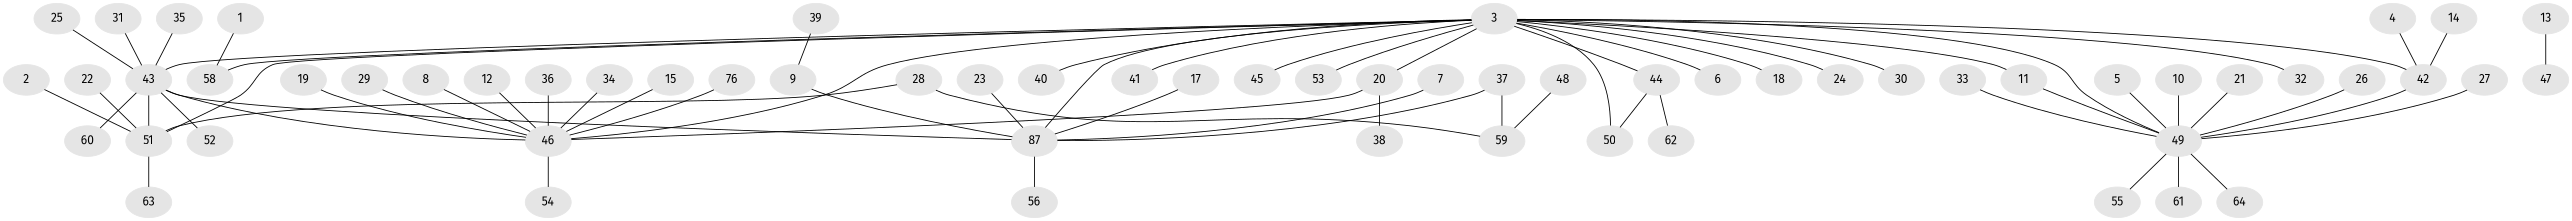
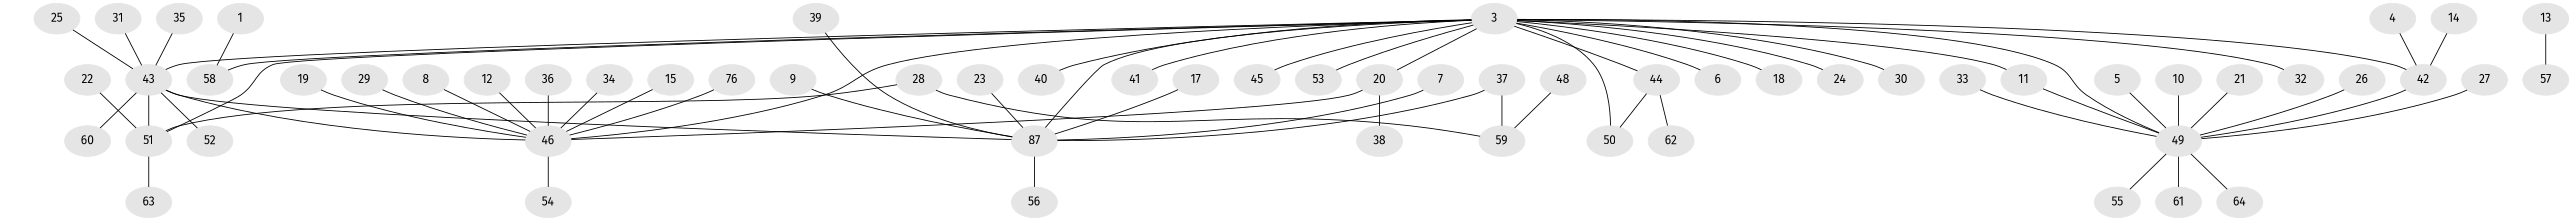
  graph {
    fontname="Fira Sans"
    node [color=gray90 fontname="Fira Sans" style=filled]
    edge [fontname="Fira Sans" weight=1.0]
    1
    58
-   2
    51
    63
    3
    6
    11
    18
    20
    24
    30
    32
    40
    41
    42
    43
    44
    45
    46
    n21 [label=87]
    49
    50
    53
    38
    52
    60
    62
    54
    56
    55
    61
    64
    4
    5
    7
    8
    9
    10
    12
    13
-   57 [label=47]
+   57
    14
    15
    n45 [label=76]
    17
    19
    21
    22
    23
    25
    26
    27
    28
    59
    29
    31
    33
    34
    35
    36
    37
    39
    48
    1 -- 58
-   2 -- 51
    51 -- 63
    3 -- 58
    3 -- 51
    3 -- 6
    3 -- 11
    3 -- 18
    3 -- 20
    3 -- 24
    3 -- 30
    3 -- 32
    3 -- 40
    3 -- 41
    3 -- 42
    3 -- 43
    3 -- 44
    3 -- 45
    3 -- 46
    3 -- n21
    3 -- 49
    3 -- 50
    3 -- 53
    11 -- 49
    20 -- 46
    20 -- 38
    42 -- 49
    43 -- 51
    43 -- 46
    43 -- n21
    43 -- 52
    43 -- 60
    44 -- 50
    44 -- 62
    46 -- 54
    n21 -- 56
    49 -- 55
    49 -- 61
    49 -- 64
    4 -- 42
    5 -- 49
    7 -- n21
    8 -- 46
    9 -- n21
    10 -- 49
    12 -- 46
    13 -- 57
    14 -- 42
    15 -- 46
    n45 -- 46
    17 -- n21
    19 -- 46
    21 -- 49
    22 -- 51
    23 -- n21
    25 -- 43
    26 -- 49
    27 -- 49
    28 -- 51
    28 -- 59
    29 -- 46
    31 -- 43
    33 -- 49
    34 -- 46
    35 -- 43
    36 -- 46
    37 -- n21
    37 -- 59
-   39 -- 9
+   39 -- n21
    48 -- 59
  }
